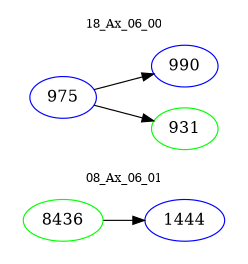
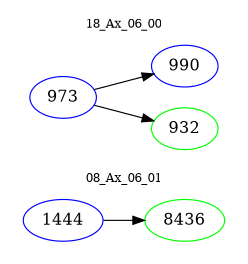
  digraph {
    rankdir=LR
    node [color=blue]
    edge [color=black]
    n1 [label=1444]
    n2 [color=green label=8436]
-   n3 [label=975]
-   n4 [color=green label=931]
+   n3 [label=973]
+   n4 [color=green label=932]
    n5 [label=990]
    subgraph cluster_1 {
      color=white
      fontsize=10
      label="08_Ax_06_01"
      n1
      n2
    }
    subgraph cluster_2 {
      color=white
      fontsize=10
      label="18_Ax_06_00"
      n3
      n4
      n5
    }
-   n2 -> n1
+   n1 -> n2
    n3 -> n4
    n3 -> n5
  }
